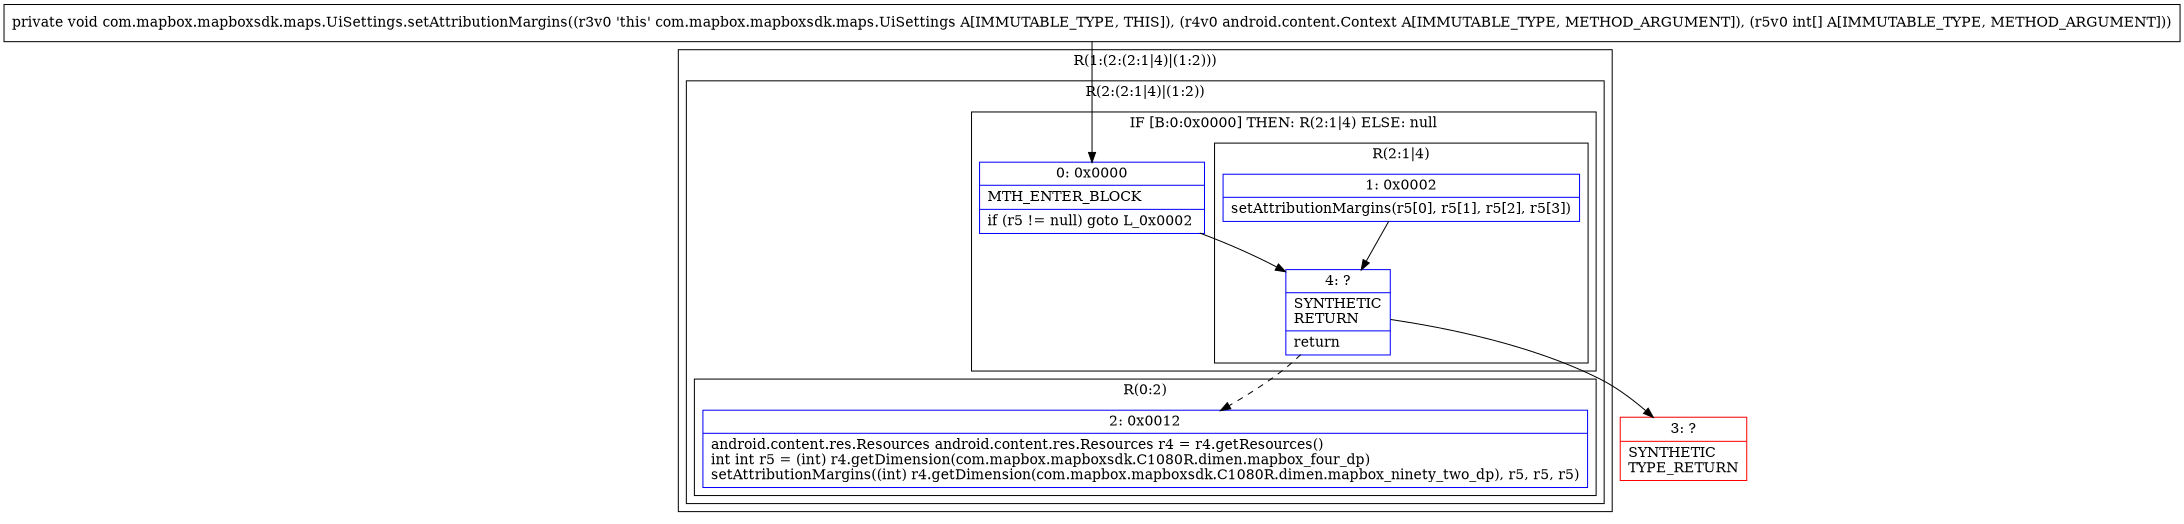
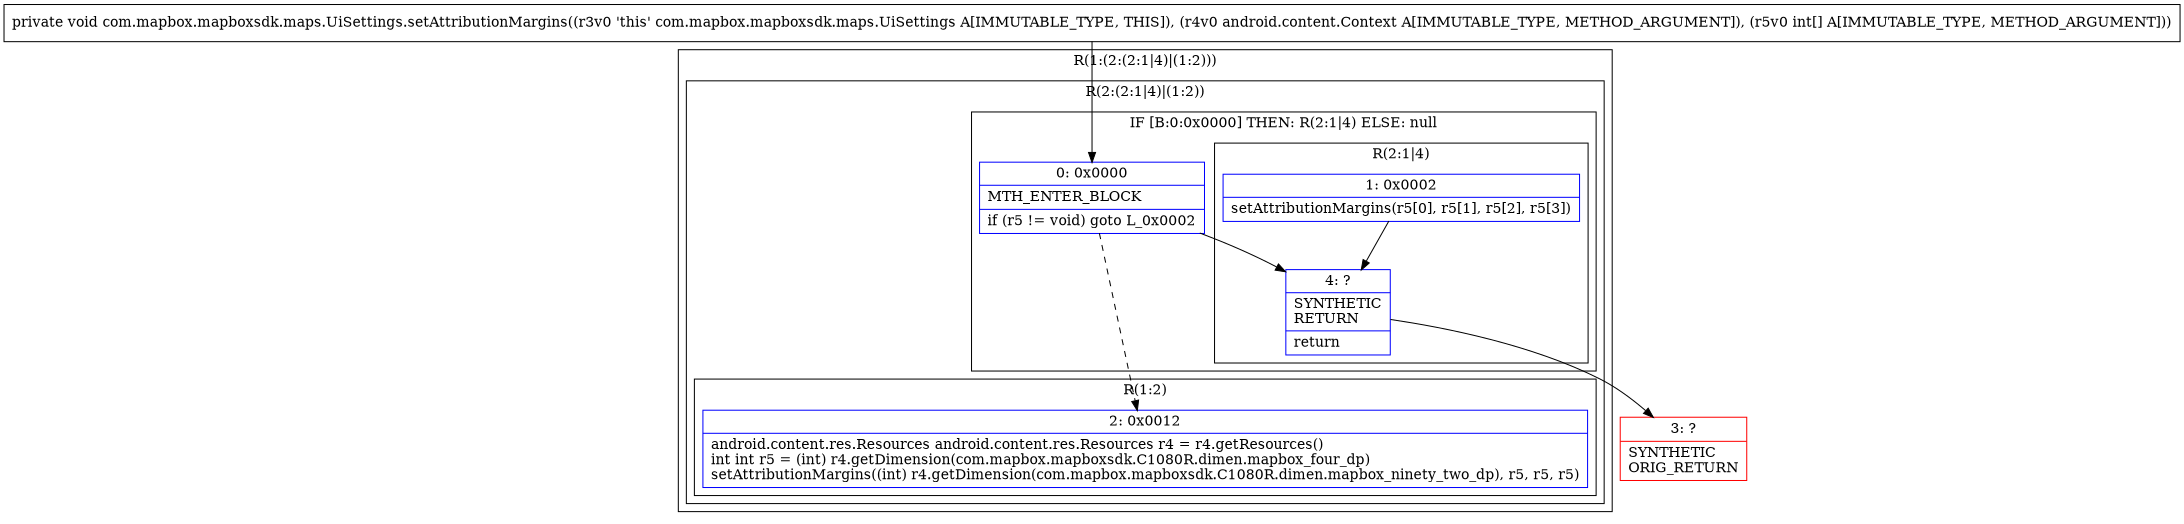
  digraph {
    node [color=blue shape=record]
    n1 [label="{1\:\ 0x0002|setAttributionMargins(r5[0], r5[1], r5[2], r5[3])\l}"]
    n2 [label="{4\:\ ?|SYNTHETIC\lRETURN\l|return\l}"]
-   n3 [label="{0\:\ 0x0000|MTH_ENTER_BLOCK\l|if (r5 != null) goto L_0x0002\l}"]
+   n3 [label="{0\:\ 0x0000|MTH_ENTER_BLOCK\l|if (r5 != void) goto L_0x0002\l}"]
    n4 [label="{2\:\ 0x0012|android.content.res.Resources android.content.res.Resources r4 = r4.getResources()\lint int r5 = (int) r4.getDimension(com.mapbox.mapboxsdk.C1080R.dimen.mapbox_four_dp)\lsetAttributionMargins((int) r4.getDimension(com.mapbox.mapboxsdk.C1080R.dimen.mapbox_ninety_two_dp), r5, r5, r5)\l}"]
-   n5 [color=red label="{3\:\ ?|SYNTHETIC\lTYPE_RETURN\l}"]
+   n5 [color=red label="{3\:\ ?|SYNTHETIC\lORIG_RETURN\l}"]
    n6 [label="{private void com.mapbox.mapboxsdk.maps.UiSettings.setAttributionMargins((r3v0 'this' com.mapbox.mapboxsdk.maps.UiSettings A[IMMUTABLE_TYPE, THIS]), (r4v0 android.content.Context A[IMMUTABLE_TYPE, METHOD_ARGUMENT]), (r5v0 int[] A[IMMUTABLE_TYPE, METHOD_ARGUMENT])) }" color=""]
    subgraph cluster_1 {
      label="R(1:(2:(2:1|4)|(1:2)))"
      subgraph cluster_2 {
        label="R(2:(2:1|4)|(1:2))"
        subgraph cluster_3 {
          label="IF [B:0:0x0000] THEN: R(2:1|4) ELSE: null"
          n3
          subgraph cluster_4 {
            label="R(2:1|4)"
            n1
            n2
          }
        }
        subgraph cluster_5 {
-         label="R(0:2)"
+         label="R(1:2)"
          n4
        }
      }
    }
    n1 -> n2
    n2 -> n5
    n3 -> n2
-   n2 -> n4 [style=dashed]
+   n3 -> n4 [style=dashed]
    n6 -> n3
  }
